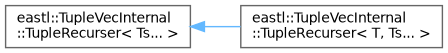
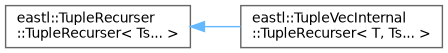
  digraph {
    rankdir=LR
    node [color=grey40 fillcolor=white fontname=Helvetica fontsize=10 shape=box style=filled]
-   n1 [height=0.2 label="eastl::TupleVecInternal\l::TupleRecurser\< Ts... \>" width=0.4]
+   n1 [height=0.2 label="eastl::TupleRecurser\l::TupleRecurser\< Ts... \>" width=0.4]
    n2 [height=0.2 label="eastl::TupleVecInternal\l::TupleRecurser\< T, Ts... \>" width=0.4]
    n1 -> n2 [color=steelblue1 dir=back fontname=Helvetica fontsize=10 labelfontname=Helvetica labelfontsize=10 style=solid]
  }
